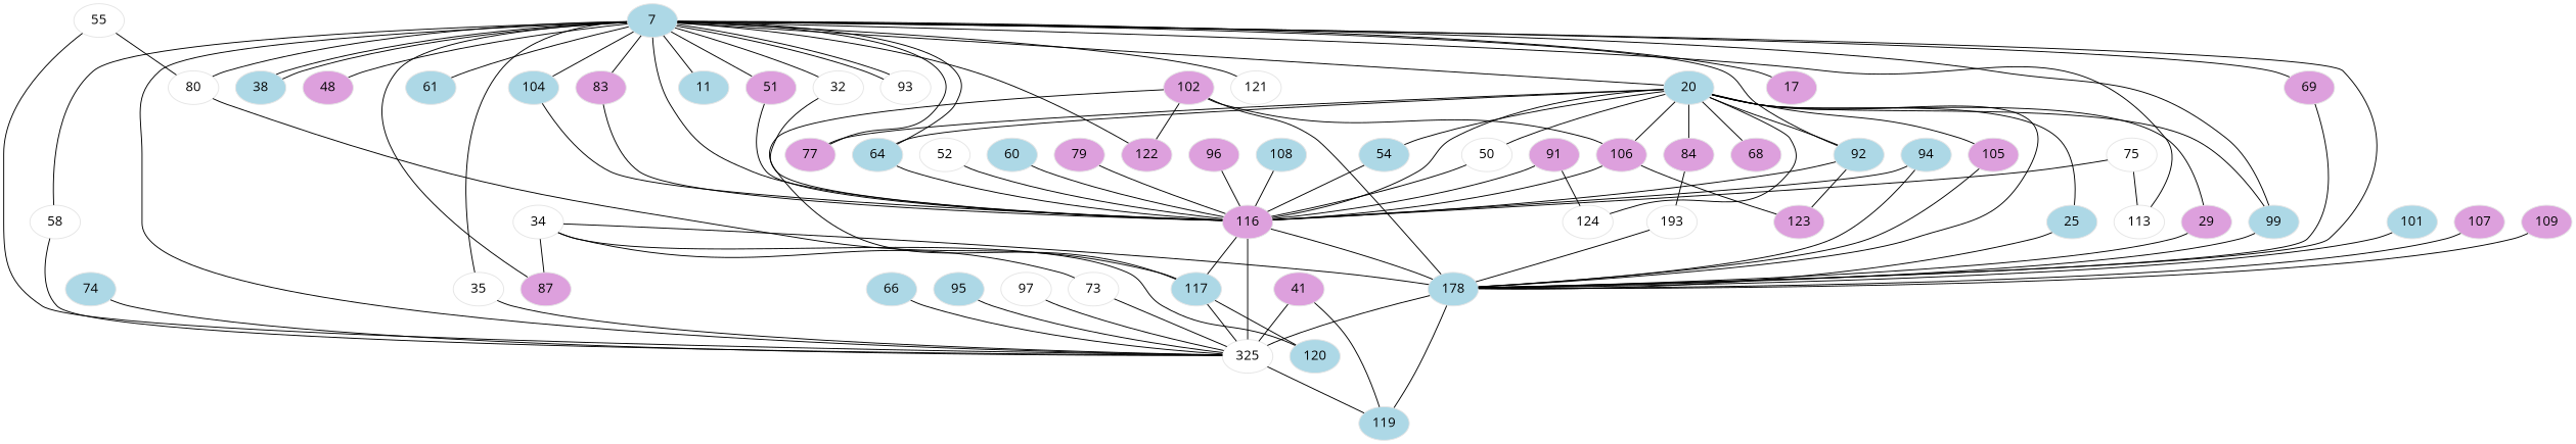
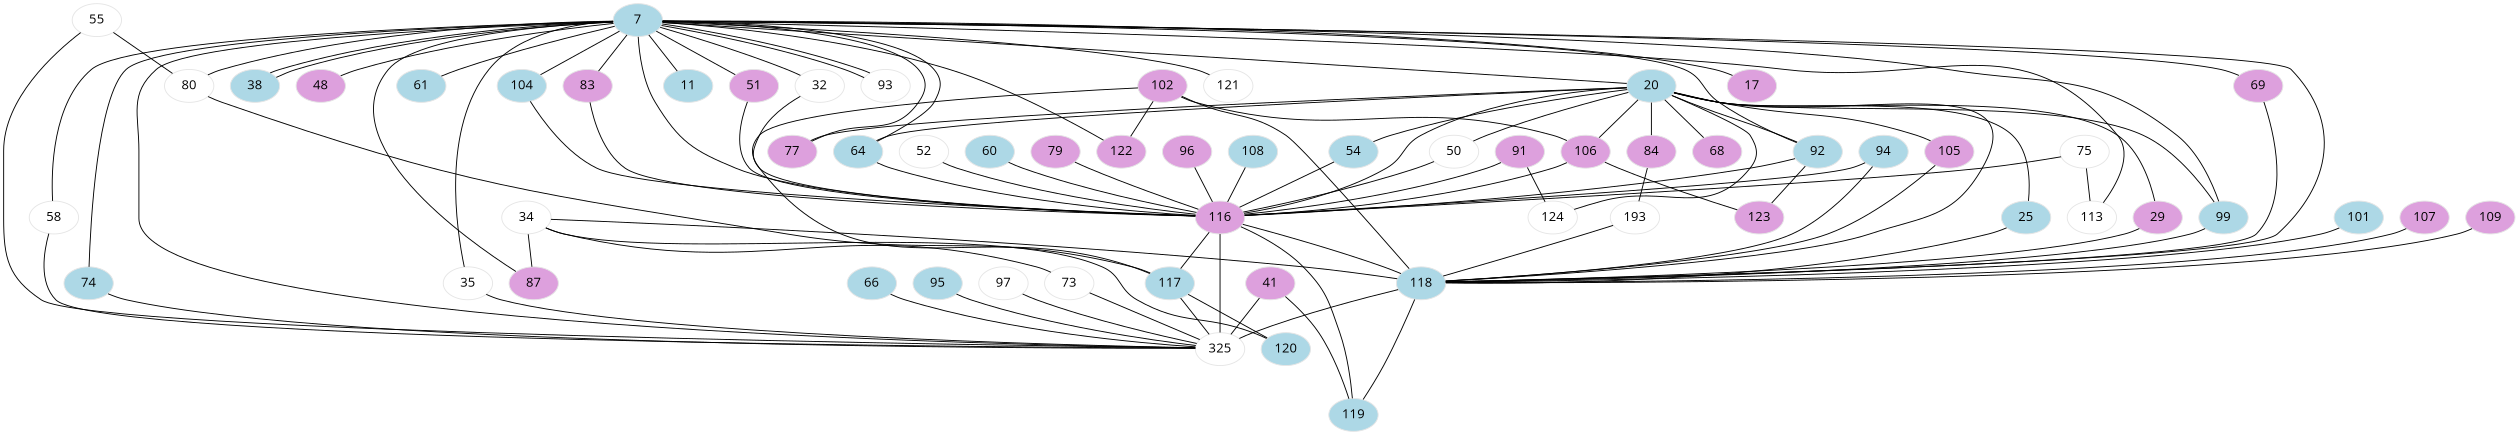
  graph {
    fontname="Open Sans"
    node [color=gray90 fillcolor=lightblue fontname="Open Sans" style=filled]
    edge [fontname="Open Sans"]
    7 [super="+6"]
    11
    17 [fillcolor=plum]
    20 [super="+14+16"]
    32 [fillcolor=white]
    35 [fillcolor=white]
    38
    48 [fillcolor=plum]
    51 [fillcolor=plum]
    58 [fillcolor=white]
    n11 [label=61]
    64 [super="+46"]
    69 [fillcolor=plum super="+22+24"]
    74
    77 [fillcolor=plum]
    80 [fillcolor=white super="+28+59"]
    83 [fillcolor=plum]
    87 [fillcolor=plum]
    92 [super="+37"]
    93 [fillcolor=white]
    99 [super="+62"]
    104
    113 [fillcolor=white]
    116 [fillcolor=plum super="+114+5"]
-   118 [super="+70+88+110" label=178]
+   118 [super="+70+88+110"]
    121 [fillcolor=white]
    122 [fillcolor=plum]
    n28 [fillcolor=white label=325 super="+67+115+90"]
    25
    29 [fillcolor=plum]
    50 [fillcolor=white]
    54
    68 [fillcolor=plum]
    84 [fillcolor=plum super="+72"]
    105 [fillcolor=plum super="+98"]
    106 [fillcolor=plum super="+78+85"]
    124 [fillcolor=white]
    117 [super="+112"]
    123 [fillcolor=plum]
    119 [super="+33"]
    n41 [fillcolor=white label=193]
    34 [fillcolor=white super="+27"]
    73 [fillcolor=white]
    120
    41 [fillcolor=plum]
    52 [fillcolor=white]
    55 [fillcolor=white]
    60
    66
    75 [fillcolor=white super="+53"]
    79 [fillcolor=plum]
    91 [fillcolor=plum super="+36"]
    94 [super="+56"]
    95
    96 [fillcolor=plum]
    97 [fillcolor=white]
    101
    102 [fillcolor=plum super="+86+81"]
    107 [fillcolor=plum]
    108
    109 [fillcolor=plum]
    7 -- 11
    7 -- 17
    7 -- 20 [weight=3]
    7 -- 32
    7 -- 35
    7 -- 38
    7 -- 38
    7 -- 48
    7 -- 51
    7 -- 58
    7 -- n11 [weight=2]
    7 -- 64
    7 -- 69 [weight=3]
+   7 -- 74
    7 -- 77
    7 -- 80 [weight=3]
    7 -- 83
    7 -- 87
    7 -- 92 [weight=2]
    7 -- 93
    7 -- 93
    7 -- 99
    7 -- 104
    7 -- 113
    7 -- 116 [weight=12]
    7 -- 118 [weight=8]
    7 -- 121
    7 -- 122
    7 -- n28 [weight=4]
    20 -- 64 [weight=2]
    20 -- 77
    20 -- 92
    20 -- 99
    20 -- 116
    20 -- 118 [weight=3]
    20 -- 25
    20 -- 29
    20 -- 50
    20 -- 54
    20 -- 68 [weight=2]
    20 -- 84 [weight=3]
    20 -- 105 [weight=2]
    20 -- 106 [weight=2]
    20 -- 124
    32 -- 116
    35 -- n28
    51 -- 116
    58 -- n28
    64 -- 116
    69 -- 118
    74 -- n28
    80 -- 117 [weight=2]
    83 -- 116
    92 -- 116
    92 -- 123
    99 -- 118 [weight=2]
    104 -- 116
    116 -- 118 [weight=10]
    116 -- n28 [weight=14]
    116 -- 117 [weight=5]
-   n28 -- 119
+   116 -- 119
    118 -- n28 [weight=11]
    118 -- 119
    25 -- 118
    29 -- 118
    50 -- 116
    54 -- 116
    84 -- n41
    105 -- 118
    106 -- 116 [weight=2]
    106 -- 123
    117 -- n28 [weight=2]
    117 -- 120
    n41 -- 118
    34 -- 87
    34 -- 118 [weight=3]
    34 -- 73
    34 -- 120
    73 -- n28
    41 -- n28 [weight=2]
    41 -- 119
    52 -- 116
    55 -- 80
    55 -- n28
    60 -- 116 [weight=2]
    66 -- n28 [weight=2]
    75 -- 113
    75 -- 116 [weight=3]
    79 -- 116
    91 -- 116 [weight=3]
    91 -- 124
    94 -- 116
    94 -- 118 [weight=2]
    95 -- n28 [weight=2]
    96 -- 116 [weight=2]
    97 -- n28
    101 -- 118
    102 -- 118
    102 -- 122
    102 -- 106 [weight=2]
    102 -- 117
    107 -- 118 [weight=2]
    108 -- 116 [weight=2]
    109 -- 118 [weight=2]
  }
